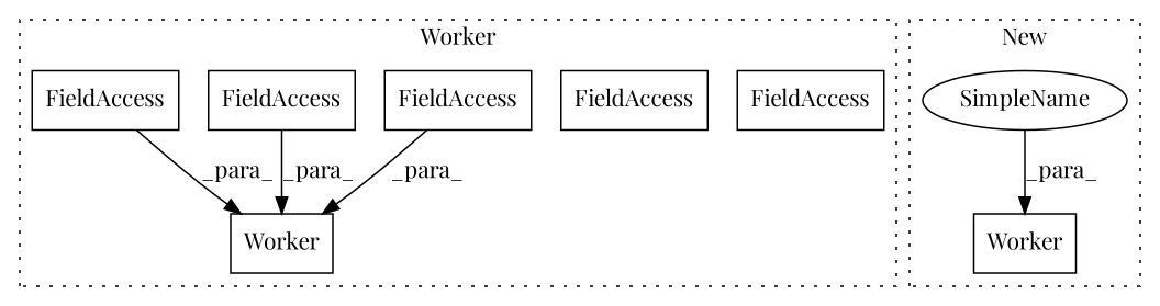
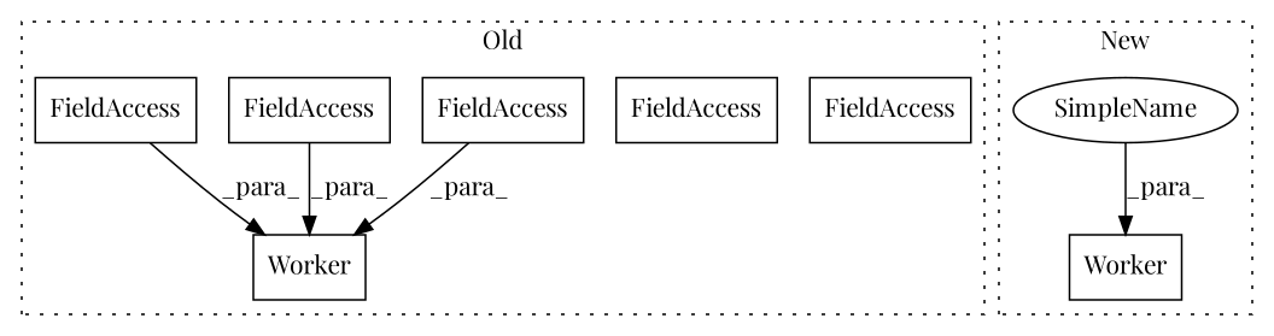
  digraph {
    fontname="Playfair Display"
    node [a=22 l=8 s=8817 shape=box fontname="Playfair Display"]
    edge [fontname="Playfair Display"]
    n1 [a=32 l="7,1" label=Worker s="8727,8834"]
    n2 [label=FieldAccess]
    n3 [l=4 label=FieldAccess s=8782]
    n4 [l=4 label=FieldAccess s=8782]
    n5 [label=FieldAccess]
    n6 [label=FieldAccess s=8799]
    n7 [a=32 l="7,1" label=Worker s="8433,8481"]
    n8 [a=42 l=9 label=SimpleName s=8472 shape=ellipse]
    subgraph cluster_1 {
-     label=Worker
+     label=Old
      style=dotted
      n1
      n2
      n3
      n4
      n5
      n6
    }
    subgraph cluster_2 {
      label=New
      style=dotted
      n7
      n8
    }
    n4 -> n1 [label=_para_]
    n5 -> n1 [label=_para_]
    n6 -> n1 [label=_para_]
    n8 -> n7 [label=_para_]
  }
